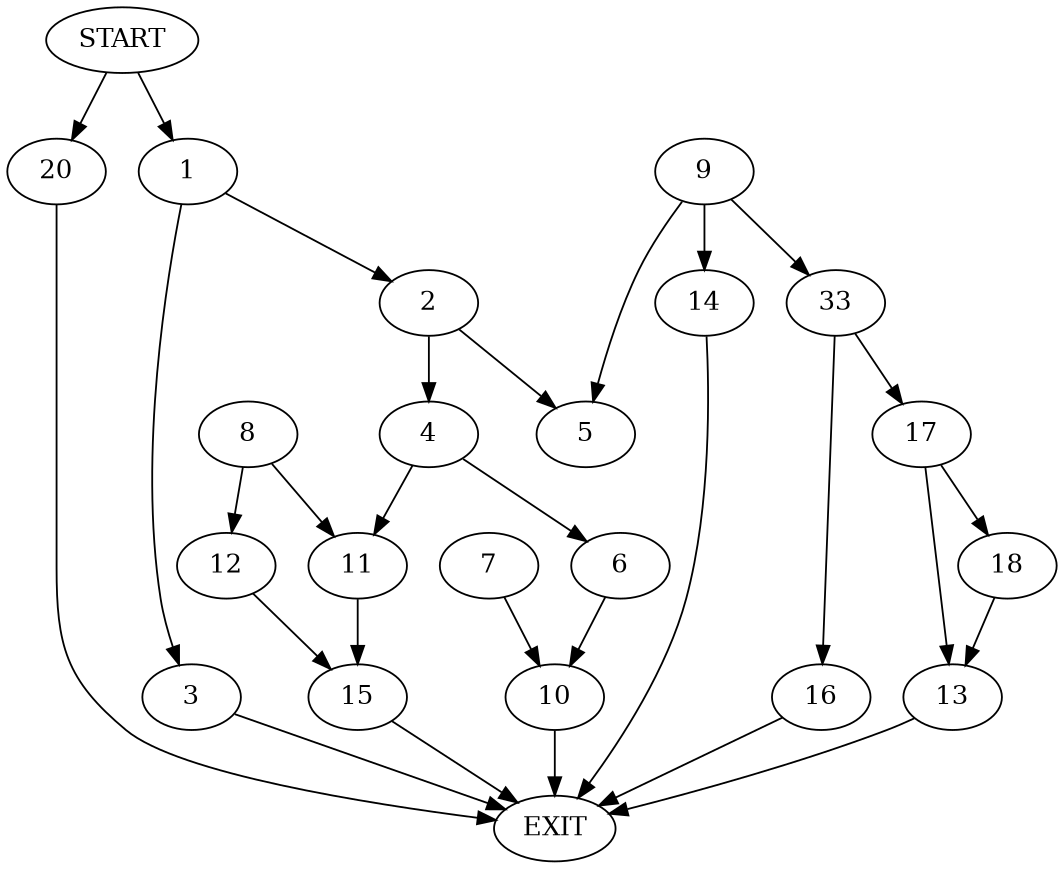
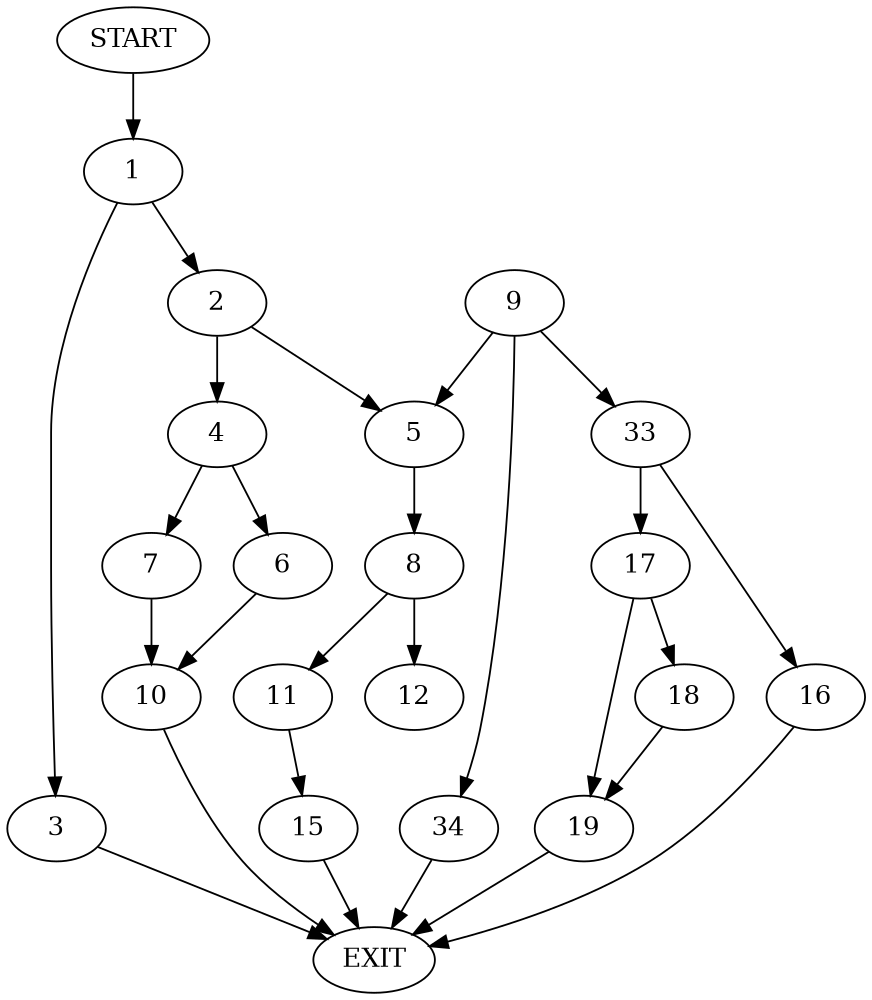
  digraph {
    n1 [label=START]
    1
-   20
    2
    3
    n6 [label=EXIT]
    4
    5
    6
    7
    8
    10
    11
    12
    9
    n16 [label=33]
-   14
+   14 [label=34]
    15
    16
    17
    18
-   19 [label=13]
+   19
    n1 -> 1
-   n1 -> 20
    1 -> 2
    1 -> 3
-   20 -> n6
    2 -> 4
    2 -> 5
    3 -> n6
    4 -> 6
-   4 -> 11
+   4 -> 7
+   5 -> 8
    6 -> 10
    7 -> 10
    8 -> 11
    8 -> 12
    10 -> n6
    11 -> 15
-   12 -> 15
    9 -> 5
    9 -> n16
    9 -> 14
    n16 -> 16
    n16 -> 17
    14 -> n6
    15 -> n6
    16 -> n6
    17 -> 18
    17 -> 19
    18 -> 19
    19 -> n6
  }
